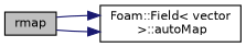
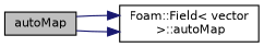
  digraph {
    rankdir=LR
    node [color=black fontname=Helvetica fontsize=10 shape=record]
    edge [color=midnightblue fontname=Helvetica fontsize=10 labelfontname=Helvetica labelfontsize=10 style=solid]
-   n1 [fillcolor=grey75 fontcolor=black height=0.2 label=rmap style=filled width=0.4]
+   n1 [fillcolor=grey75 fontcolor=black height=0.2 label=autoMap style=filled width=0.4]
    n2 [height=0.2 label="Foam::Field\< vector\l \>::autoMap" width=0.4]
    n1 -> n2
    n1 -> n2
  }
